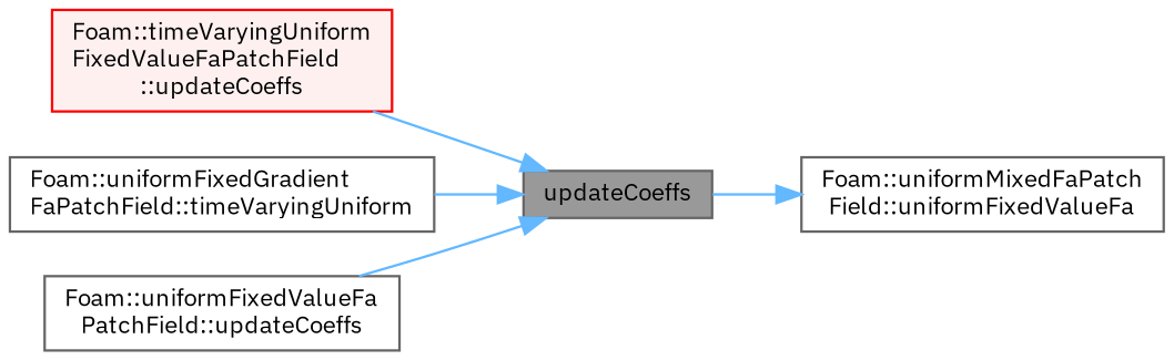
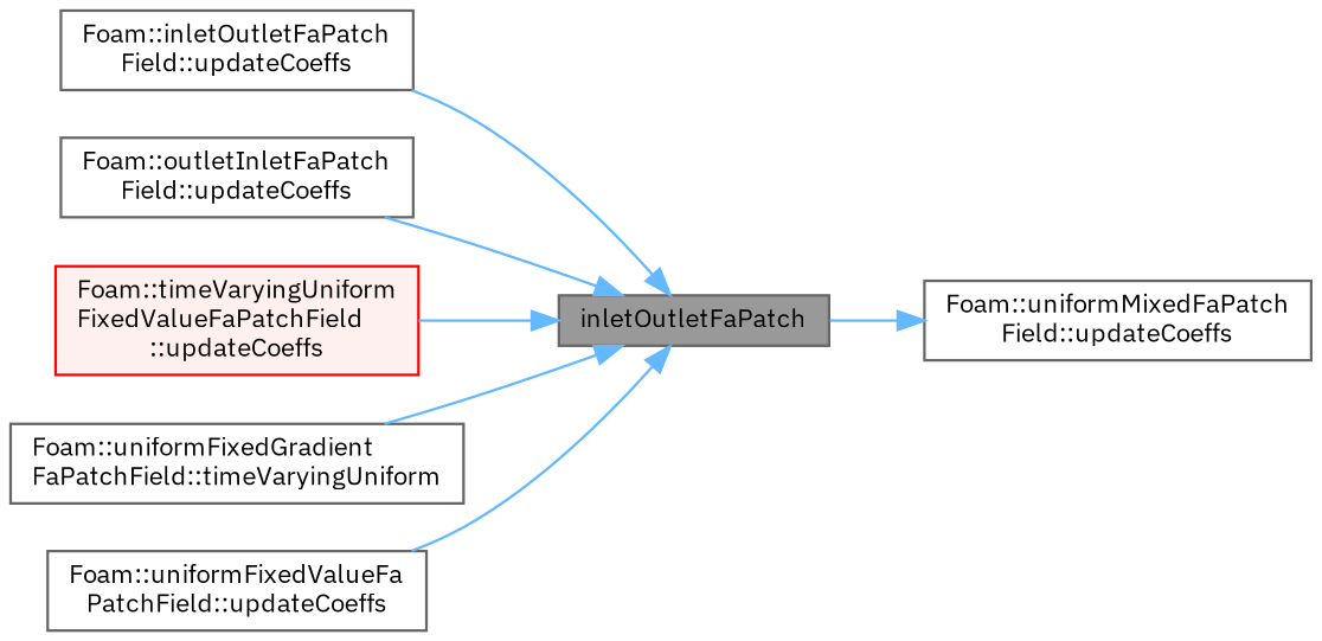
  digraph {
    fontname="IBM Plex Sans"
    rankdir=RL
    node [color=grey40 fillcolor=white fontname="IBM Plex Sans" fontsize=10 shape=box style=filled]
    edge [color=steelblue1 dir=back fontname="IBM Plex Sans" fontsize=10 labelfontname=Helvetica labelfontsize=10 style=solid]
-   n1 [color=gray40 fillcolor=grey60 fontcolor=black height=0.2 label=updateCoeffs width=0.4]
+   n1 [color=gray40 fillcolor=grey60 fontcolor=black height=0.2 label=inletOutletFaPatch width=0.4]
+   n2 [height=0.2 label="Foam::inletOutletFaPatch\lField::updateCoeffs" width=0.4]
+   n3 [height=0.2 label="Foam::outletInletFaPatch\lField::updateCoeffs" width=0.4]
    n4 [color=red fillcolor="#FFF0F0" height=0.2 label="Foam::timeVaryingUniform\lFixedValueFaPatchField\l::updateCoeffs" width=0.4]
    n5 [height=0.2 label="Foam::uniformFixedGradient\lFaPatchField::timeVaryingUniform" width=0.4]
    n6 [height=0.2 label="Foam::uniformFixedValueFa\lPatchField::updateCoeffs" width=0.4]
-   n7 [height=0.2 label="Foam::uniformMixedFaPatch\lField::uniformFixedValueFa" width=0.4]
+   n7 [height=0.2 label="Foam::uniformMixedFaPatch\lField::updateCoeffs" width=0.4]
+   n1 -> n2
+   n1 -> n3
    n1 -> n4
    n1 -> n5
    n1 -> n6
    n7 -> n1
  }
